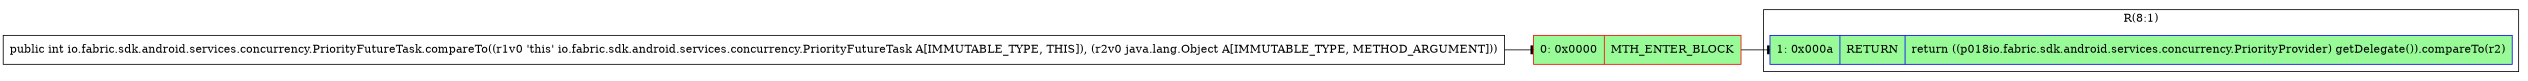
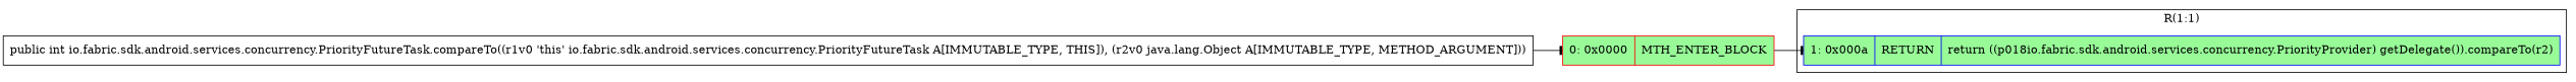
  digraph {
    rankdir=LR
    node [shape=record style=filled fillcolor=palegreen]
    edge [arrowhead=tee]
    n1 [color=blue label="{1\:\ 0x000a|RETURN\l|return ((p018io.fabric.sdk.android.services.concurrency.PriorityProvider) getDelegate()).compareTo(r2)\l}"]
    n2 [color=red label="{0\:\ 0x0000|MTH_ENTER_BLOCK\l}"]
    n3 [label="{public int io.fabric.sdk.android.services.concurrency.PriorityFutureTask.compareTo((r1v0 'this' io.fabric.sdk.android.services.concurrency.PriorityFutureTask A[IMMUTABLE_TYPE, THIS]), (r2v0 java.lang.Object A[IMMUTABLE_TYPE, METHOD_ARGUMENT])) }" fillcolor=white]
    subgraph cluster_1 {
-     label="R(8:1)"
+     label="R(1:1)"
      n1
    }
    n2 -> n1
    n3 -> n2
  }
